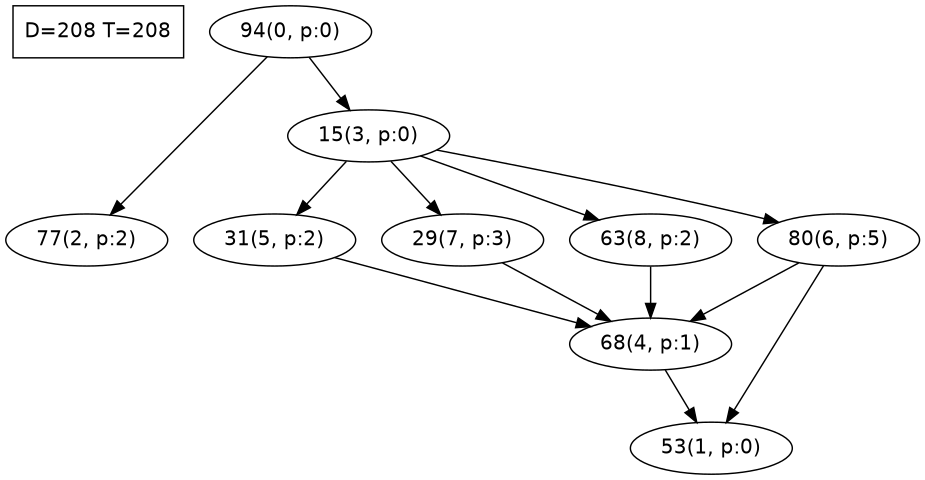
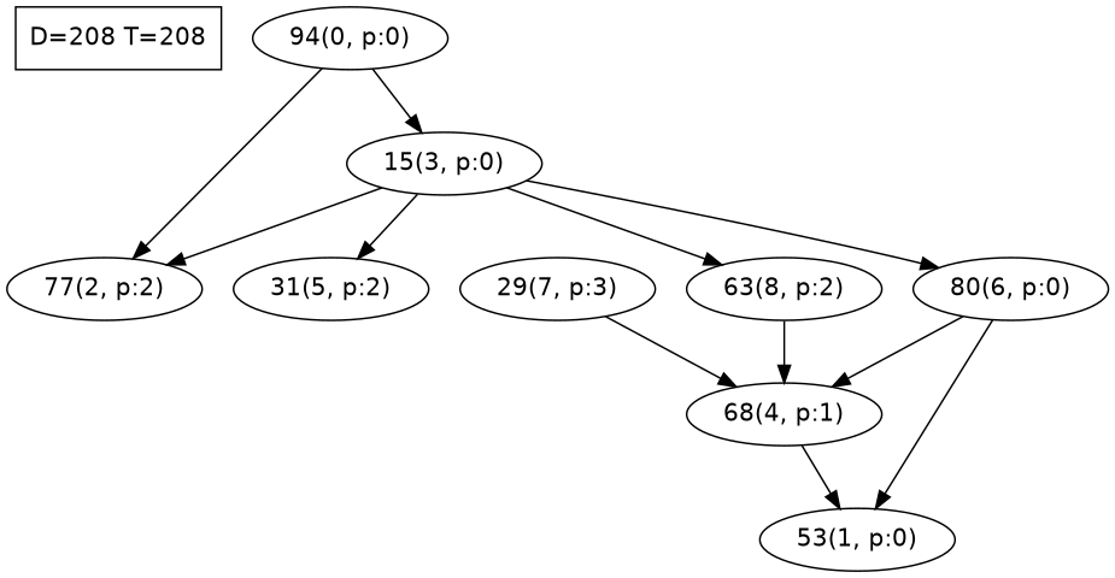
  digraph {
    fontname="DejaVu Sans"
    node [fontname="DejaVu Sans"]
    edge [fontname="DejaVu Sans"]
    n1 [label="D=208 T=208" shape=box]
    n2 [label="94(0, p:0)"]
    n3 [label="77(2, p:2)"]
    n4 [label="15(3, p:0)"]
    n5 [label="31(5, p:2)"]
-   n6 [label="80(6, p:5)"]
+   n6 [label="80(6, p:0)"]
    n7 [label="29(7, p:3)"]
    n8 [label="63(8, p:2)"]
    n9 [label="53(1, p:0)"]
    n10 [label="68(4, p:1)"]
    n2 -> n3
    n2 -> n4
    n4 -> n5
    n4 -> n6
-   n4 -> n7
+   n4 -> n3
    n4 -> n8
-   n5 -> n10
    n6 -> n9
    n6 -> n10
    n7 -> n10
    n8 -> n10
    n10 -> n9
  }
